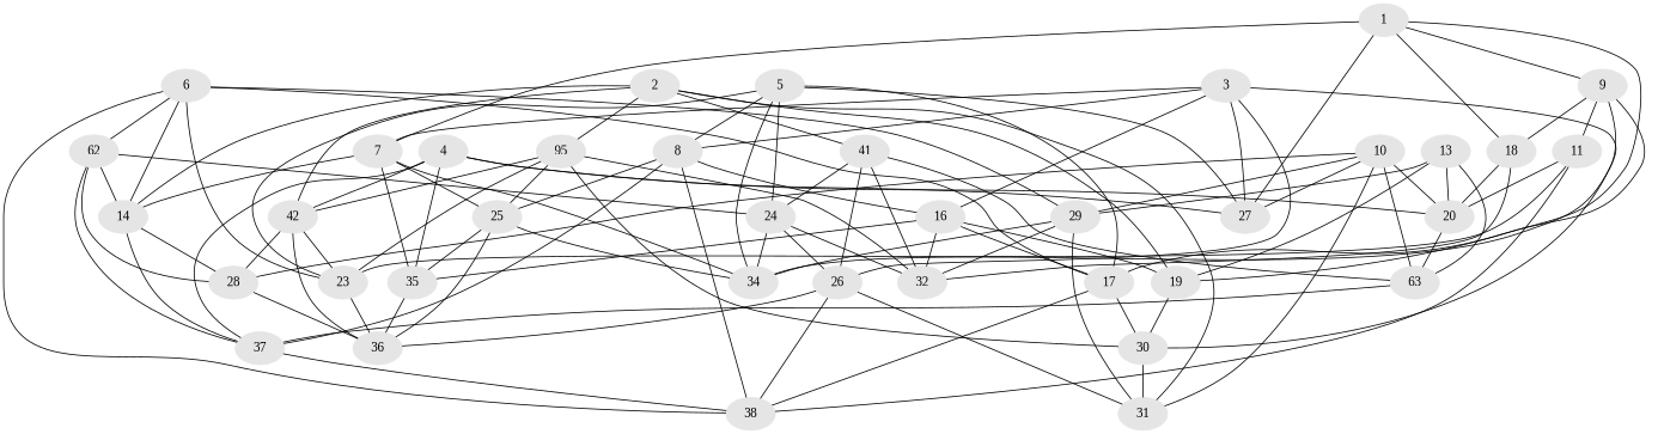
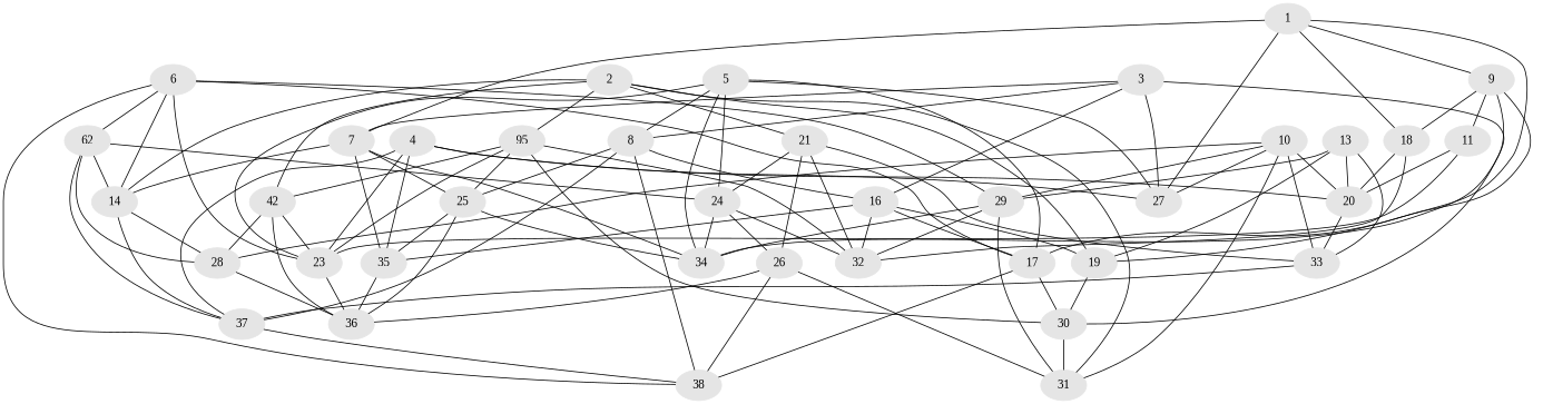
  graph {
    fontname="Liberation Serif"
    node [color=gray90 fontname="Liberation Serif" style=filled]
    edge [fontname="Liberation Serif" weight=1.0]
    1
    7
    9
    17
    18
    27
    14
    35
    34
    25
    19
    11
    30
    38
    20
    32
    2
    n18 [label=95]
-   21 [label=41]
+   21
    n20 [label=42]
    31
    37
    28
    23
    26
    24
-   33 [label=63]
+   33
    36
    3
    8
    16
    4
    5
    6
    n35 [label=62]
    29
    10
    13
    1 -- 7
    1 -- 9
    1 -- 17
    1 -- 18
    1 -- 27 [weight=2.0]
    7 -- 14
    7 -- 35
    7 -- 34
    7 -- 25
    9 -- 18
    9 -- 34
    9 -- 19 [weight=2.0]
    9 -- 11
    17 -- 30
    17 -- 38
    18 -- 20
    18 -- 32
    14 -- 37
    14 -- 28
    35 -- 36
    25 -- 35
    25 -- 34
    25 -- 36
    19 -- 30
-   11 -- 38
    11 -- 20
    11 -- 23
    30 -- 31 [weight=2.0]
    20 -- 33
    2 -- 14
    2 -- 19
    2 -- n18
    2 -- 21
    2 -- n20
    2 -- 31
    n18 -- 25
    n18 -- 30
    n18 -- 32
    n18 -- n20
    n18 -- 23
    21 -- 32
    21 -- 26
    21 -- 24
    21 -- 33 [weight=2.0]
    n20 -- 28
    n20 -- 23
    n20 -- 36
    37 -- 38
    28 -- 36
    23 -- 36
    26 -- 38
    26 -- 31
    26 -- 36
    24 -- 34
    24 -- 32
    24 -- 26
    33 -- 37
    3 -- 7
    3 -- 27
    3 -- 30
-   3 -- 26
    3 -- 8
    3 -- 16
    8 -- 25
    8 -- 38
    8 -- 37
    8 -- 16
    16 -- 17
    16 -- 35
    16 -- 19
    16 -- 32
    4 -- 27
    4 -- 35 [weight=2.0]
    4 -- 20
-   4 -- n20
+   4 -- 23
    4 -- 37
    5 -- 17
    5 -- 27
    5 -- 34
    5 -- 23
    5 -- 24
    5 -- 8
    6 -- 17
    6 -- 14
    6 -- 38
    6 -- 23
    6 -- n35
    6 -- 29
    n35 -- 14
    n35 -- 37
    n35 -- 28 [weight=2.0]
    n35 -- 24
    29 -- 34
    29 -- 32
    29 -- 31
    10 -- 27
    10 -- 20
    10 -- 31
    10 -- 28
    10 -- 33
    10 -- 29
    13 -- 19
    13 -- 20
    13 -- 33
    13 -- 29
  }
